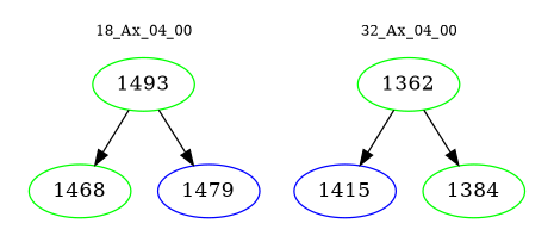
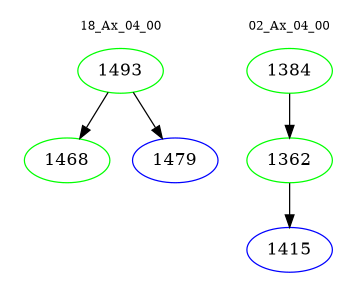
  digraph {
    node [color=green]
    edge [color=black]
    n1 [label=1493]
    n2 [label=1468]
    n3 [color=blue label=1479]
    n4 [label=1362]
    n5 [color=blue label=1415]
    n6 [label=1384]
    subgraph cluster_1 {
      color=white
      fontsize=10
      label="18_Ax_04_00"
      n1
      n2
      n3
    }
    subgraph cluster_2 {
      color=white
      fontsize=10
-     label="32_Ax_04_00"
+     label="02_Ax_04_00"
      n4
      n5
      n6
    }
    n1 -> n2
    n1 -> n3
    n4 -> n5
-   n4 -> n6
+   n6 -> n4
  }
